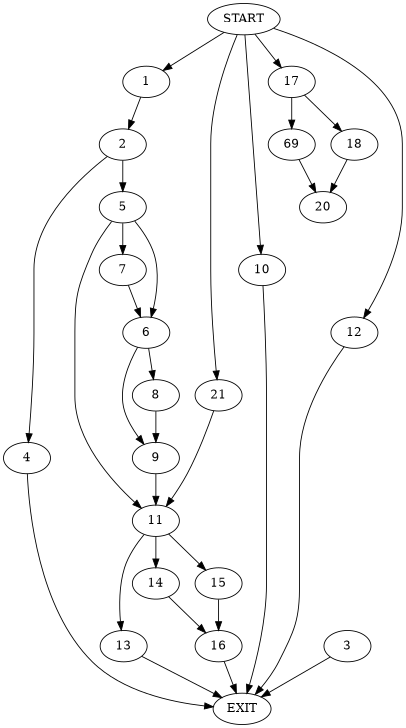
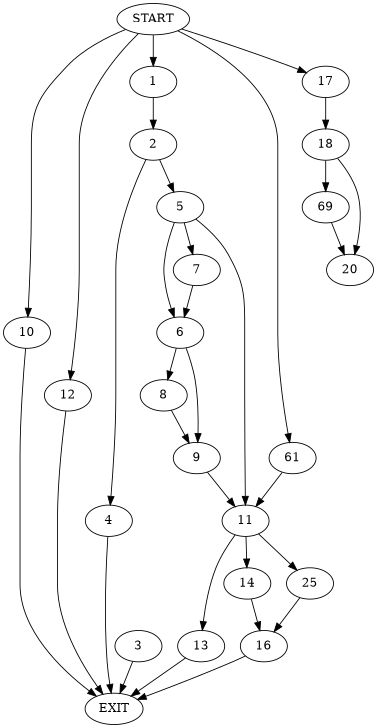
  digraph {
    n1 [label=START]
    1
    10
    12
    17
-   21
+   21 [label=61]
    2
    n8 [label=EXIT]
    18
    n10 [label=69]
    11
    4
    5
    3
    6
    7
    8
    9
    13
    14
-   15
+   15 [label=25]
    16
    20
    n1 -> 1
    n1 -> 10
    n1 -> 12
    n1 -> 17
    n1 -> 21
    1 -> 2
    10 -> n8
    12 -> n8
    17 -> 18
-   17 -> n10
+   18 -> n10
    21 -> 11
    2 -> 4
    2 -> 5
    18 -> 20
    n10 -> 20
    11 -> 13
    11 -> 14
    11 -> 15
    4 -> n8
    5 -> 11
    5 -> 6
    5 -> 7
    3 -> n8
    6 -> 8
    6 -> 9
    7 -> 6
    8 -> 9
    9 -> 11
    13 -> n8
    14 -> 16
    15 -> 16
    16 -> n8
  }
